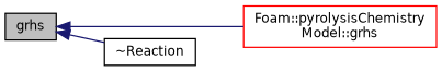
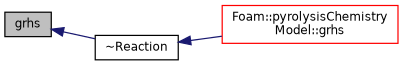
  digraph {
    rankdir=LR
    node [color=black fontname=Helvetica fontsize=10 shape=record]
    edge [color=midnightblue dir=back fontname=Helvetica fontsize=10 labelfontname=Helvetica labelfontsize=10 style=solid]
    n1 [fillcolor=grey75 fontcolor=black height=0.2 label=grhs style=filled width=0.4]
    n2 [color=red height=0.2 label="Foam::pyrolysisChemistry\lModel::grhs" width=0.4]
    n3 [height=0.2 label="~Reaction" width=0.4]
-   n1 -> n2
+   n3 -> n2
    n1 -> n3
  }
